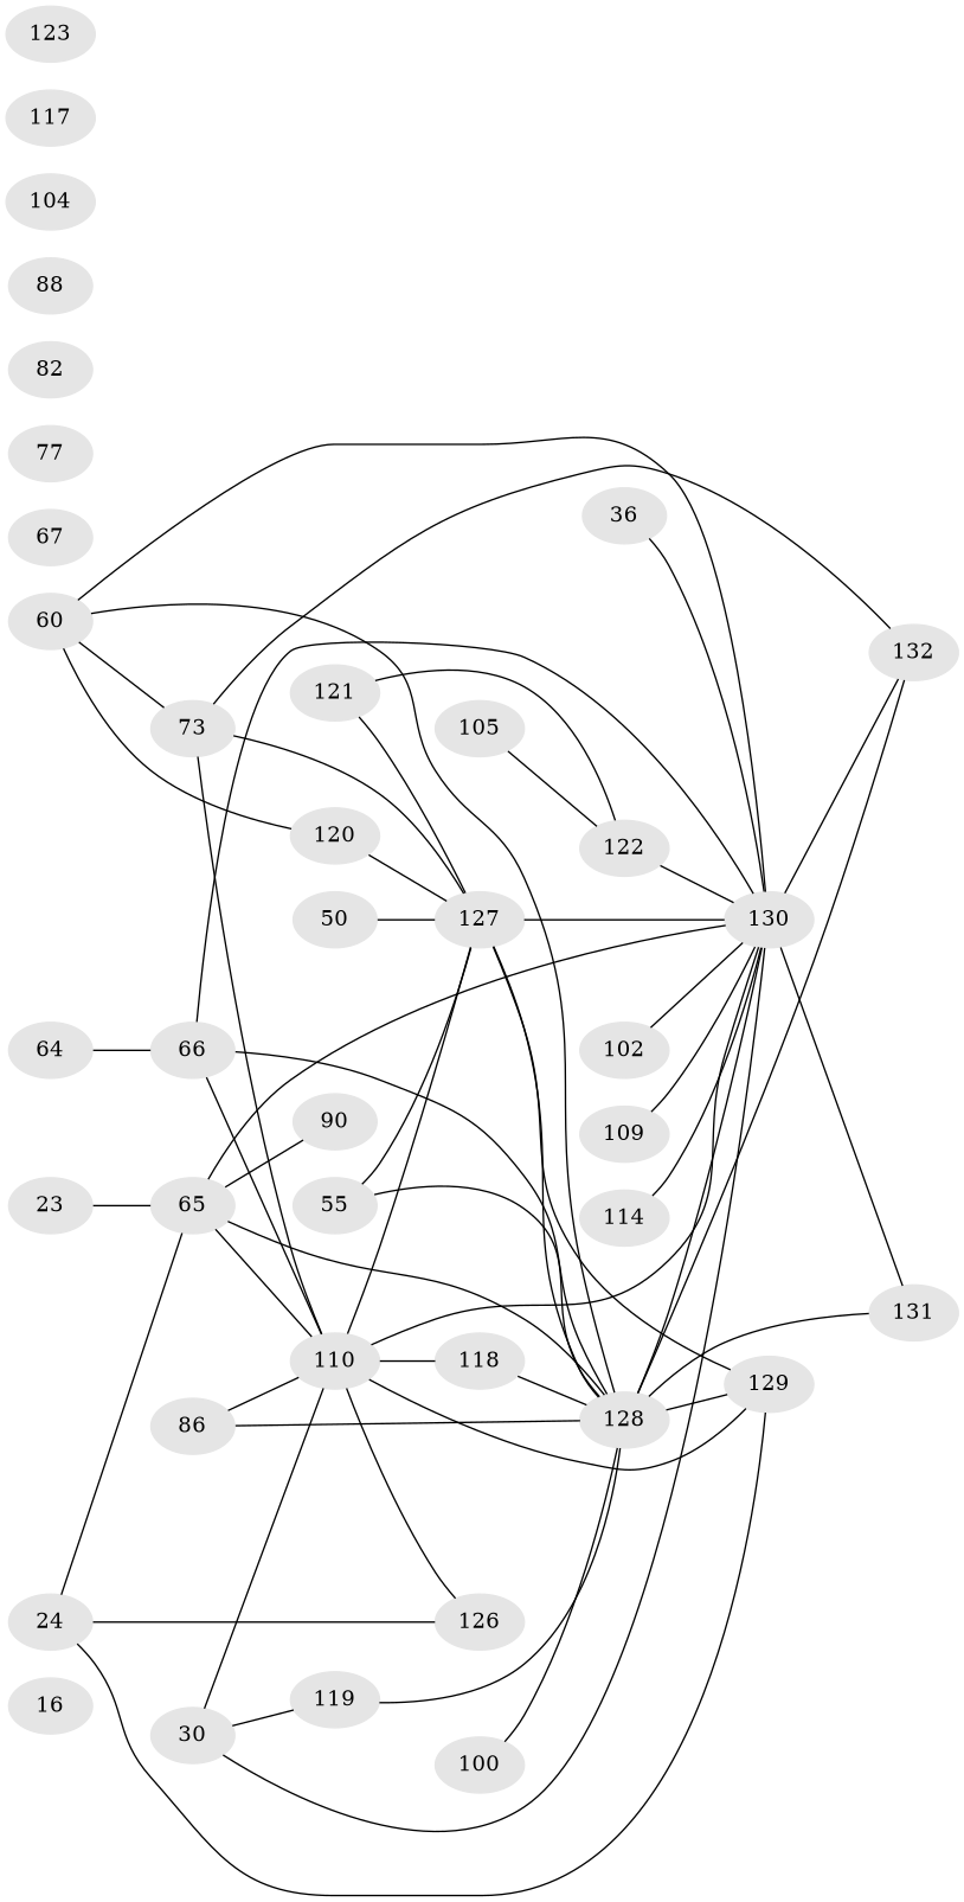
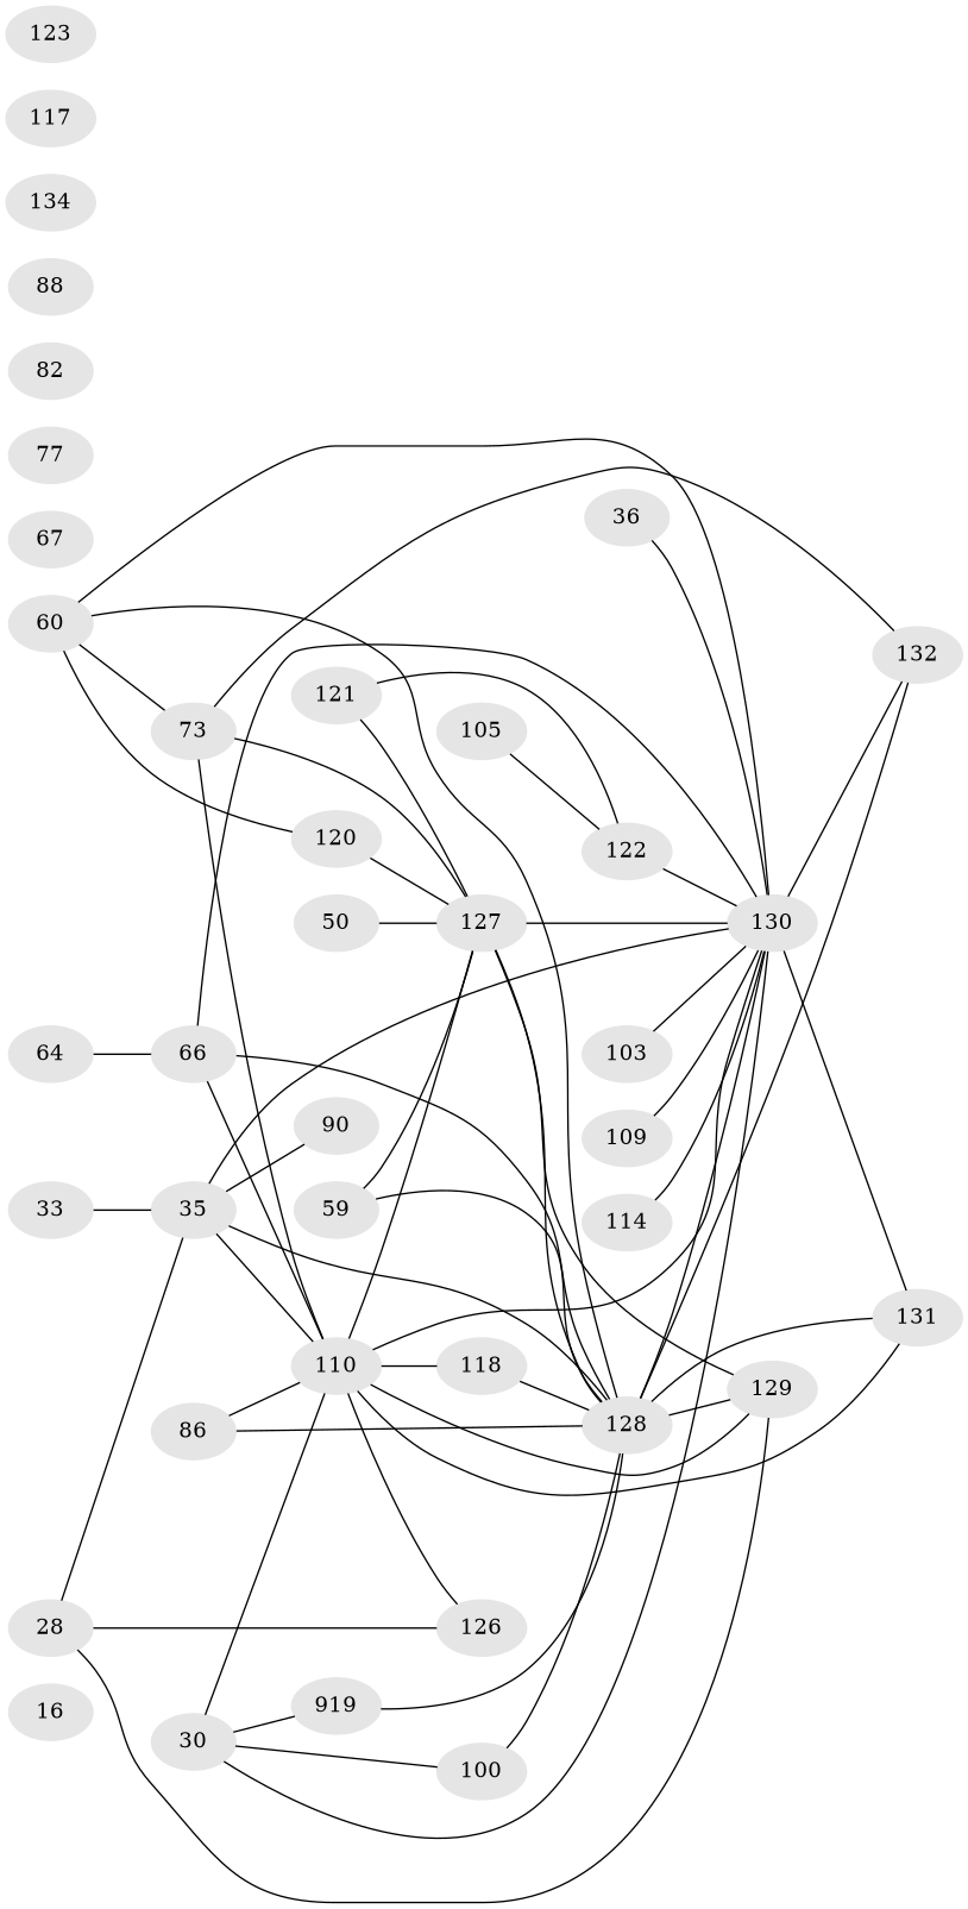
  graph {
    rankdir=LR
    node [color=gray90 style=filled]
    16
-   65 [super="+45+11"]
+   65 [super="+45+11" label=35]
    110 [super="+92+91+101"]
    130 [super="+37+111+124"]
    128 [super="+93+62+98+112+108"]
    90
-   28 [label=24]
+   28
    126 [super="+78"]
    129 [super="+54"]
    30 [super="+25"]
    100
-   119 [super="+46"]
+   119 [super="+46" label=919]
    127 [super="+94+107+79+125+113"]
    118
    131 [super="+106"]
    132
-   33 [label=23]
+   33
    36
    50
-   59 [super="+27" label=55]
+   59 [super="+27"]
    60 [super="+23+43"]
    120 [super="+116"]
    73 [super="+71+52"]
    66 [super="+44"]
    64
    67
    77
    82
    86 [super="+2"]
    88
-   103 [super="+87" label=102]
-   104
+   103 [super="+87"]
+   104 [label=134]
    105 [super="+80"]
    122 [super="+53+89+32"]
    109
    114
    117
    121
    123
    65 -- 110
    65 -- 130 [weight=3]
    65 -- 128 [weight=2]
    65 -- 90
    110 -- 130 [weight=2]
    110 -- 126 [weight=4]
    110 -- 129
    110 -- 127 [weight=3]
    110 -- 118
+   110 -- 131
    130 -- 131
    130 -- 132
    128 -- 130
    128 -- 129
    128 -- 131
    128 -- 132
    28 -- 65
    28 -- 126
    28 -- 129
    30 -- 110
    30 -- 130 [weight=3]
+   30 -- 100
    30 -- 119 [weight=3]
    100 -- 128
    119 -- 128
    127 -- 130 [weight=11]
    127 -- 128 [weight=7]
    127 -- 129 [weight=4]
    118 -- 128
    33 -- 65
    36 -- 130
    50 -- 127
    59 -- 128 [weight=2]
    59 -- 127
    60 -- 130 [weight=2]
    60 -- 128
    60 -- 120
    60 -- 73
    120 -- 127 [weight=2]
    73 -- 110
    73 -- 127 [weight=2]
    73 -- 132 [weight=2]
    66 -- 110 [weight=2]
    66 -- 130 [weight=2]
    66 -- 128
    64 -- 66
    86 -- 110 [weight=2]
    86 -- 128 [weight=2]
    103 -- 130
    105 -- 122
    122 -- 130 [weight=3]
    109 -- 130
    114 -- 130
    121 -- 127
    121 -- 122
  }
